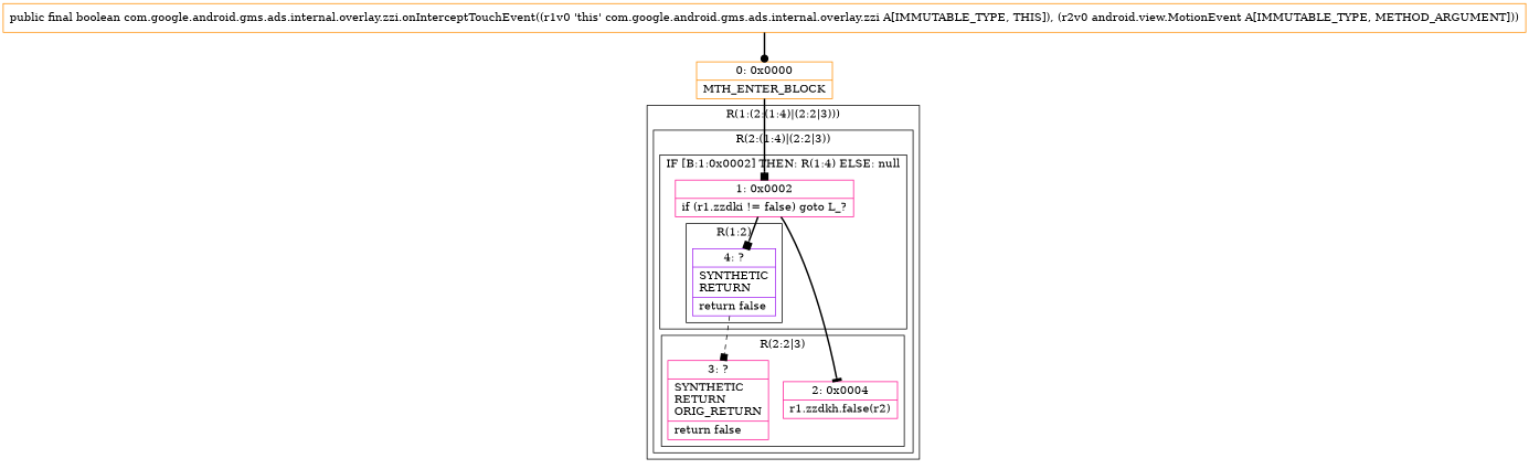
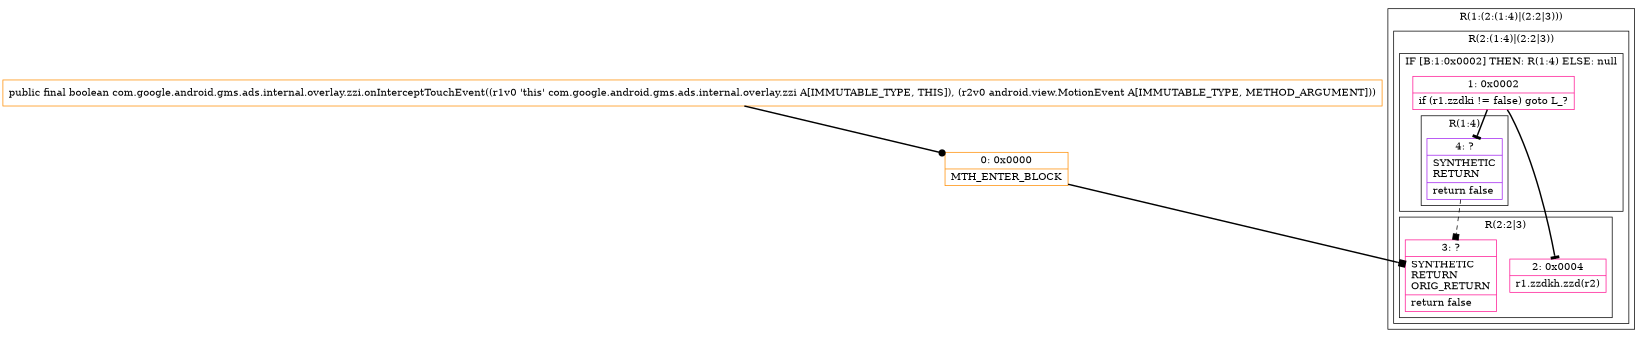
  digraph {
    node [color=deeppink shape=record]
    edge [arrowhead=box style=bold]
    n1 [color=purple label="{4\:\ ?|SYNTHETIC\lRETURN\l|return false\l}"]
    n2 [label="{1\:\ 0x0002|if (r1.zzdki != false) goto L_?\l}"]
-   n3 [label="{2\:\ 0x0004|r1.zzdkh.false(r2)\l}"]
+   n3 [label="{2\:\ 0x0004|r1.zzdkh.zzd(r2)\l}"]
    n4 [label="{3\:\ ?|SYNTHETIC\lRETURN\lORIG_RETURN\l|return false\l}"]
    n5 [color=darkorange label="{0\:\ 0x0000|MTH_ENTER_BLOCK\l}"]
    n6 [color=darkorange label="{public final boolean com.google.android.gms.ads.internal.overlay.zzi.onInterceptTouchEvent((r1v0 'this' com.google.android.gms.ads.internal.overlay.zzi A[IMMUTABLE_TYPE, THIS]), (r2v0 android.view.MotionEvent A[IMMUTABLE_TYPE, METHOD_ARGUMENT])) }"]
    subgraph cluster_1 {
      label="R(1:(2:(1:4)|(2:2|3)))"
      subgraph cluster_2 {
        label="R(2:(1:4)|(2:2|3))"
        subgraph cluster_3 {
          label="IF [B:1:0x0002] THEN: R(1:4) ELSE: null"
          n2
          subgraph cluster_4 {
-           label="R(1:2)"
+           label="R(1:4)"
            n1
          }
        }
        subgraph cluster_5 {
          label="R(2:2|3)"
          n3
          n4
        }
      }
    }
    n1 -> n4 [style=dashed]
-   n2 -> n1
+   n2 -> n1 [arrowhead=tee]
    n2 -> n3 [arrowhead=tee]
-   n5 -> n2
+   n5 -> n4
    n6 -> n5 [arrowhead=dot]
  }
